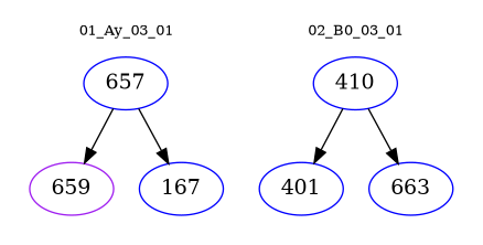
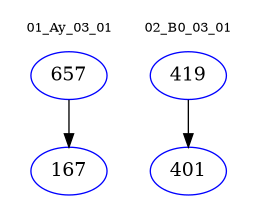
  digraph {
    node [color=blue]
    edge [color=black]
    n1 [label=657]
-   n2 [color=purple label=659]
    n3 [label=167]
-   n4 [label=410]
+   n4 [label=419]
    n5 [label=401]
-   n6 [label=663]
    subgraph cluster_1 {
      color=white
      fontsize=10
      label="01_Ay_03_01"
      n1
-     n2
      n3
    }
    subgraph cluster_2 {
      color=white
      fontsize=10
      label="02_B0_03_01"
      n4
      n5
-     n6
    }
-   n1 -> n2
    n1 -> n3
    n4 -> n5
-   n4 -> n6
  }
